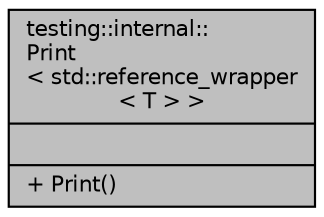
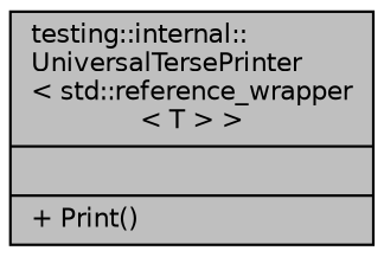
  digraph {
-   n1 [color=black fillcolor=grey75 fontcolor=black fontname=Helvetica fontsize=10 height=0.2 label="{testing::internal::\lPrint\l\< std::reference_wrapper\l\< T \> \>\n||+ Print()\l}" shape=record style=filled width=0.4]
+   n1 [color=black fillcolor=grey75 fontcolor=black fontname=Helvetica fontsize=10 height=0.2 label="{testing::internal::\lUniversalTersePrinter\l\< std::reference_wrapper\l\< T \> \>\n||+ Print()\l}" shape=record style=filled width=0.4]
  }
